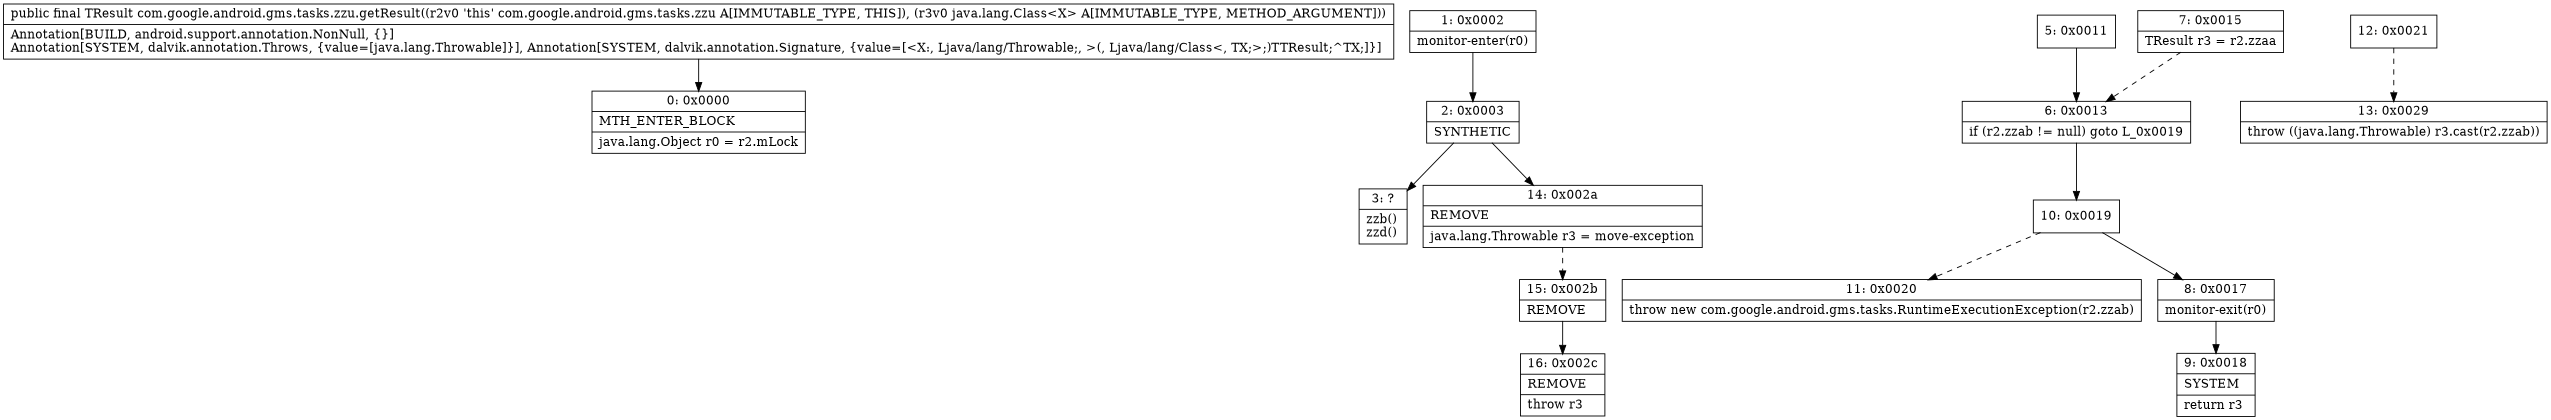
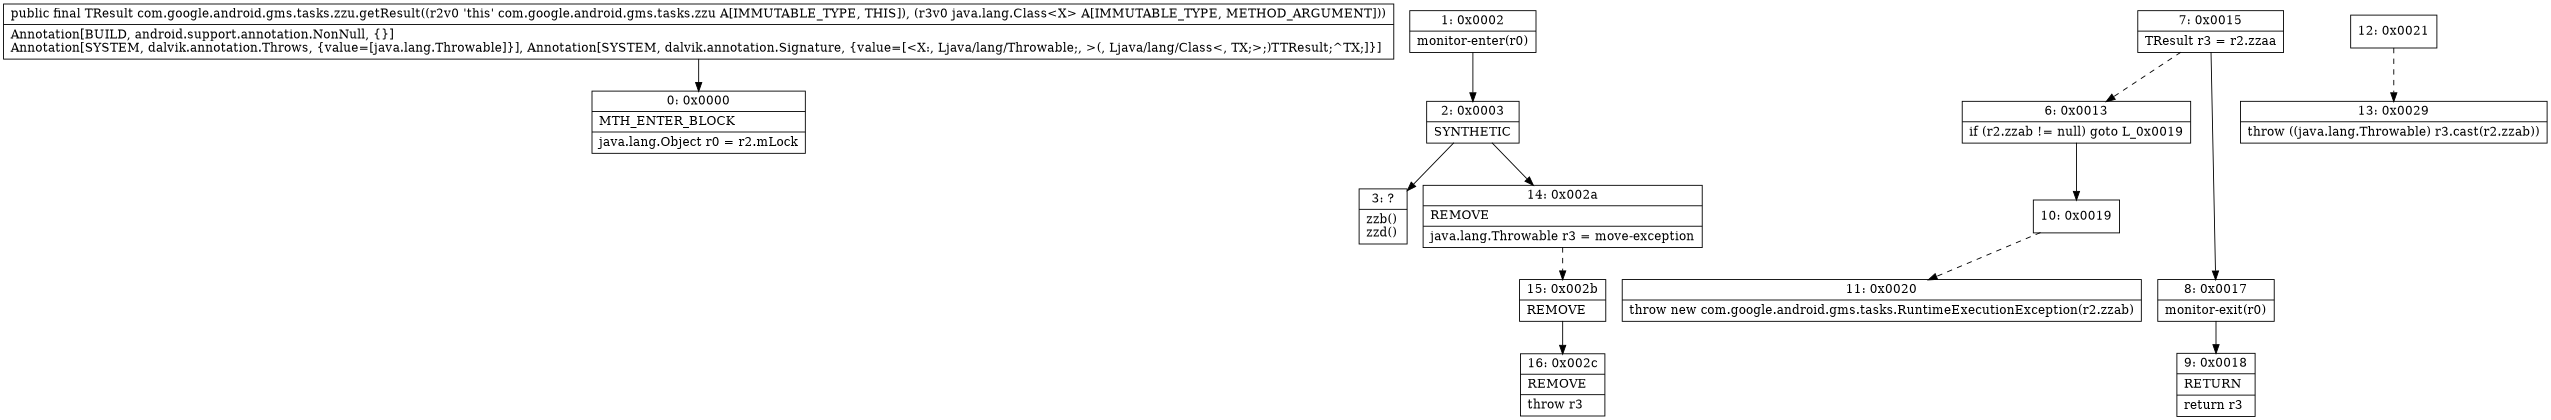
  digraph {
    node [shape=record]
    n1 [label="{0\:\ 0x0000|MTH_ENTER_BLOCK\l|java.lang.Object r0 = r2.mLock\l}"]
    n2 [label="{1\:\ 0x0002|monitor\-enter(r0)\l}"]
    n3 [label="{2\:\ 0x0003|SYNTHETIC\l}"]
    n4 [label="{3\:\ ?|zzb()\lzzd()\l}"]
    n5 [label="{14\:\ 0x002a|REMOVE\l|java.lang.Throwable r3 = move\-exception\l}"]
    n6 [label="{15\:\ 0x002b|REMOVE\l}"]
-   n7 [label="{5\:\ 0x0011}"]
    n8 [label="{6\:\ 0x0013|if (r2.zzab != null) goto L_0x0019\l}"]
    n9 [label="{12\:\ 0x0021}"]
    n10 [label="{13\:\ 0x0029|throw ((java.lang.Throwable) r3.cast(r2.zzab))\l}"]
    n11 [label="{10\:\ 0x0019}"]
    n12 [label="{7\:\ 0x0015|TResult r3 = r2.zzaa\l}"]
    n13 [label="{8\:\ 0x0017|monitor\-exit(r0)\l}"]
    n14 [label="{11\:\ 0x0020|throw new com.google.android.gms.tasks.RuntimeExecutionException(r2.zzab)\l}"]
-   n15 [label="{9\:\ 0x0018|SYSTEM\l|return r3\l}"]
+   n15 [label="{9\:\ 0x0018|RETURN\l|return r3\l}"]
    n16 [label="{16\:\ 0x002c|REMOVE\l|throw r3\l}"]
    n17 [label="{public final TResult com.google.android.gms.tasks.zzu.getResult((r2v0 'this' com.google.android.gms.tasks.zzu A[IMMUTABLE_TYPE, THIS]), (r3v0 java.lang.Class\<X\> A[IMMUTABLE_TYPE, METHOD_ARGUMENT]))  | Annotation[BUILD, android.support.annotation.NonNull, \{\}]\lAnnotation[SYSTEM, dalvik.annotation.Throws, \{value=[java.lang.Throwable]\}], Annotation[SYSTEM, dalvik.annotation.Signature, \{value=[\<X:, Ljava\/lang\/Throwable;, \>(, Ljava\/lang\/Class\<, TX;\>;)TTResult;^TX;]\}]\l}"]
    n2 -> n3
    n3 -> n4
    n3 -> n5
    n5 -> n6 [style=dashed]
    n6 -> n16
-   n7 -> n8
    n8 -> n11
    n9 -> n10 [style=dashed]
    n11 -> n14 [style=dashed]
    n12 -> n8 [style=dashed]
-   n11 -> n13
+   n12 -> n13
    n13 -> n15
    n17 -> n1
  }
